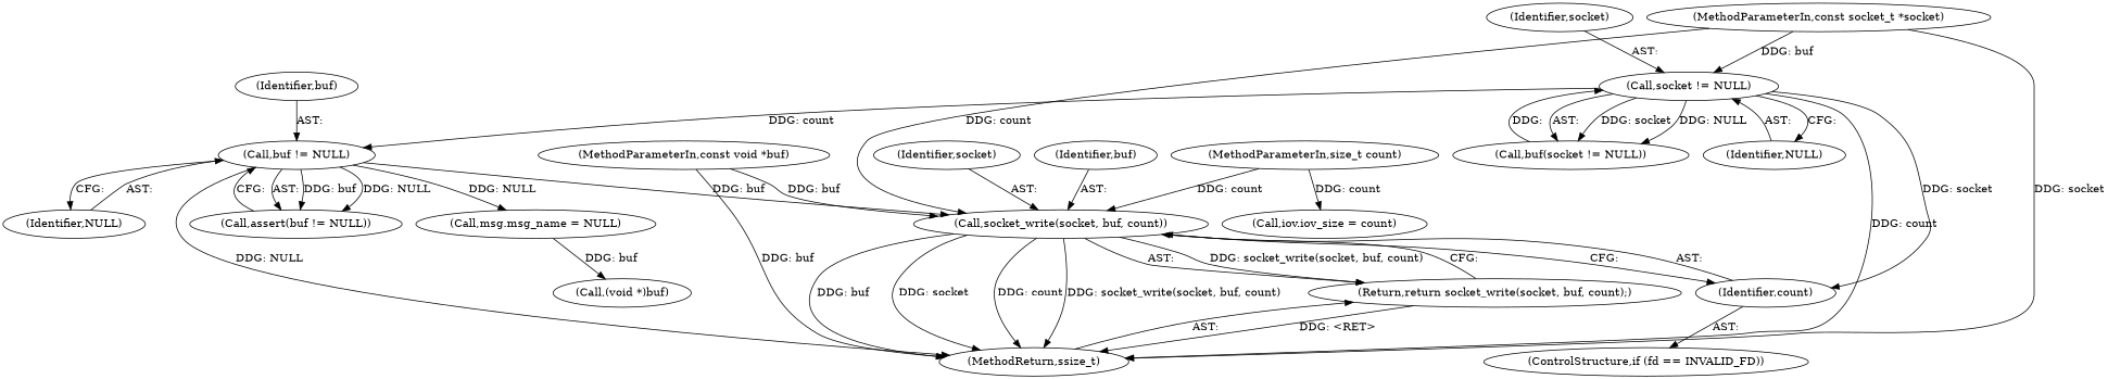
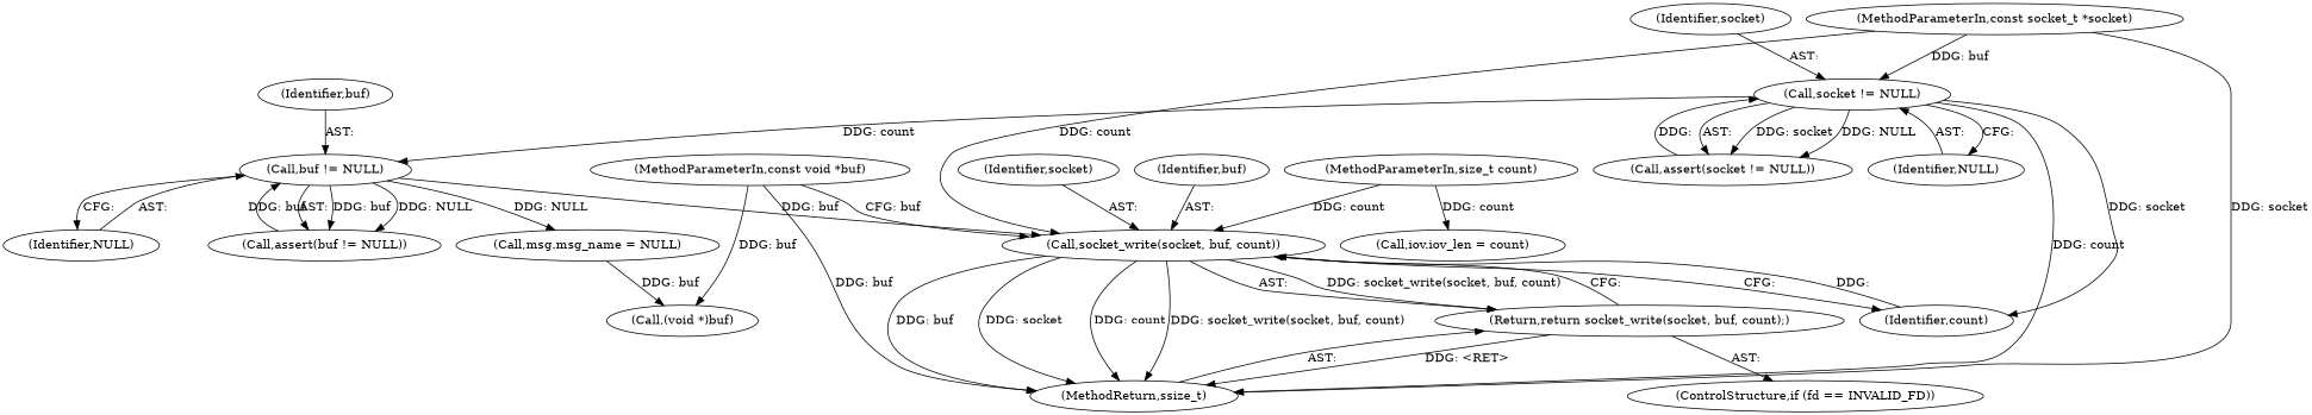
  digraph {
    n1 [label="(Call,socket_write(socket, buf, count))"]
    n2 [label="(Return,return socket_write(socket, buf, count);)"]
    n3 [label="(Identifier,count)"]
    n4 [label="(MethodReturn,ssize_t)"]
    n5 [label="(ControlStructure,if (fd == INVALID_FD))"]
    n6 [label="(Call,socket != NULL)"]
    n7 [label="(Call,buf != NULL)"]
-   n8 [label="(Call,buf(socket != NULL))"]
+   n8 [label="(Call,assert(socket != NULL))"]
    n9 [label="(Identifier,NULL)"]
    n10 [label="(Identifier,NULL)"]
    n11 [label="(Call,msg.msg_name = NULL)"]
    n12 [label="(Call,assert(buf != NULL))"]
    n13 [label="(MethodParameterIn,const socket_t *socket)"]
    n14 [label="(Call,(void *)buf)"]
    n15 [label="(MethodParameterIn,const void *buf)"]
    n16 [label="(MethodParameterIn,size_t count)"]
-   n17 [label="(Call,iov.iov_size = count)"]
+   n17 [label="(Call,iov.iov_len = count)"]
    n18 [label="(Identifier,socket)"]
    n19 [label="(Identifier,socket)"]
    n20 [label="(Identifier,buf)"]
    n21 [label="(Identifier,buf)"]
    n1 -> n2 [label="AST: "]
    n1 -> n2 [label="DDG: socket_write(socket, buf, count)"]
    n1 -> n3 [label="CFG: "]
    n1 -> n4 [label="DDG: buf"]
    n1 -> n4 [label="DDG: socket"]
    n1 -> n4 [label="DDG: count"]
    n1 -> n4 [label="DDG: socket_write(socket, buf, count)"]
    n2 -> n1 [label="CFG: "]
    n2 -> n4 [label="DDG: <RET>"]
-   n3 -> n5 [label="AST: "]
-   n3 -> n1 [label="AST: "]
+   n2 -> n5 [label="AST: "]
+   n3 -> n1 [label="DDG: "]
    n4 -> n2 [label="AST: "]
    n6 -> n3 [label="DDG: socket"]
    n6 -> n4 [label="DDG: count"]
    n6 -> n7 [label="DDG: count"]
    n6 -> n8 [label="AST: "]
    n6 -> n8 [label="DDG: socket"]
    n6 -> n8 [label="DDG: NULL"]
    n6 -> n9 [label="CFG: "]
    n7 -> n1 [label="DDG: buf"]
-   n7 -> n4 [label="DDG: NULL"]
    n7 -> n10 [label="CFG: "]
    n7 -> n11 [label="DDG: NULL"]
    n7 -> n12 [label="AST: "]
    n7 -> n12 [label="DDG: buf"]
    n7 -> n12 [label="DDG: NULL"]
    n8 -> n6 [label="DDG: "]
    n9 -> n6 [label="AST: "]
    n10 -> n7 [label="AST: "]
    n11 -> n14 [label="DDG: buf"]
-   n12 -> n7 [label="CFG: "]
+   n12 -> n7 [label="DDG: buf"]
    n13 -> n1 [label="DDG: count"]
    n13 -> n4 [label="DDG: socket"]
    n13 -> n6 [label="DDG: buf"]
-   n15 -> n1 [label="DDG: buf"]
+   n15 -> n1 [label="CFG: buf"]
    n15 -> n4 [label="DDG: buf"]
+   n15 -> n14 [label="DDG: buf"]
    n16 -> n1 [label="DDG: count"]
    n16 -> n17 [label="DDG: count"]
    n18 -> n1 [label="AST: "]
    n19 -> n6 [label="AST: "]
    n20 -> n7 [label="AST: "]
    n21 -> n1 [label="AST: "]
  }
